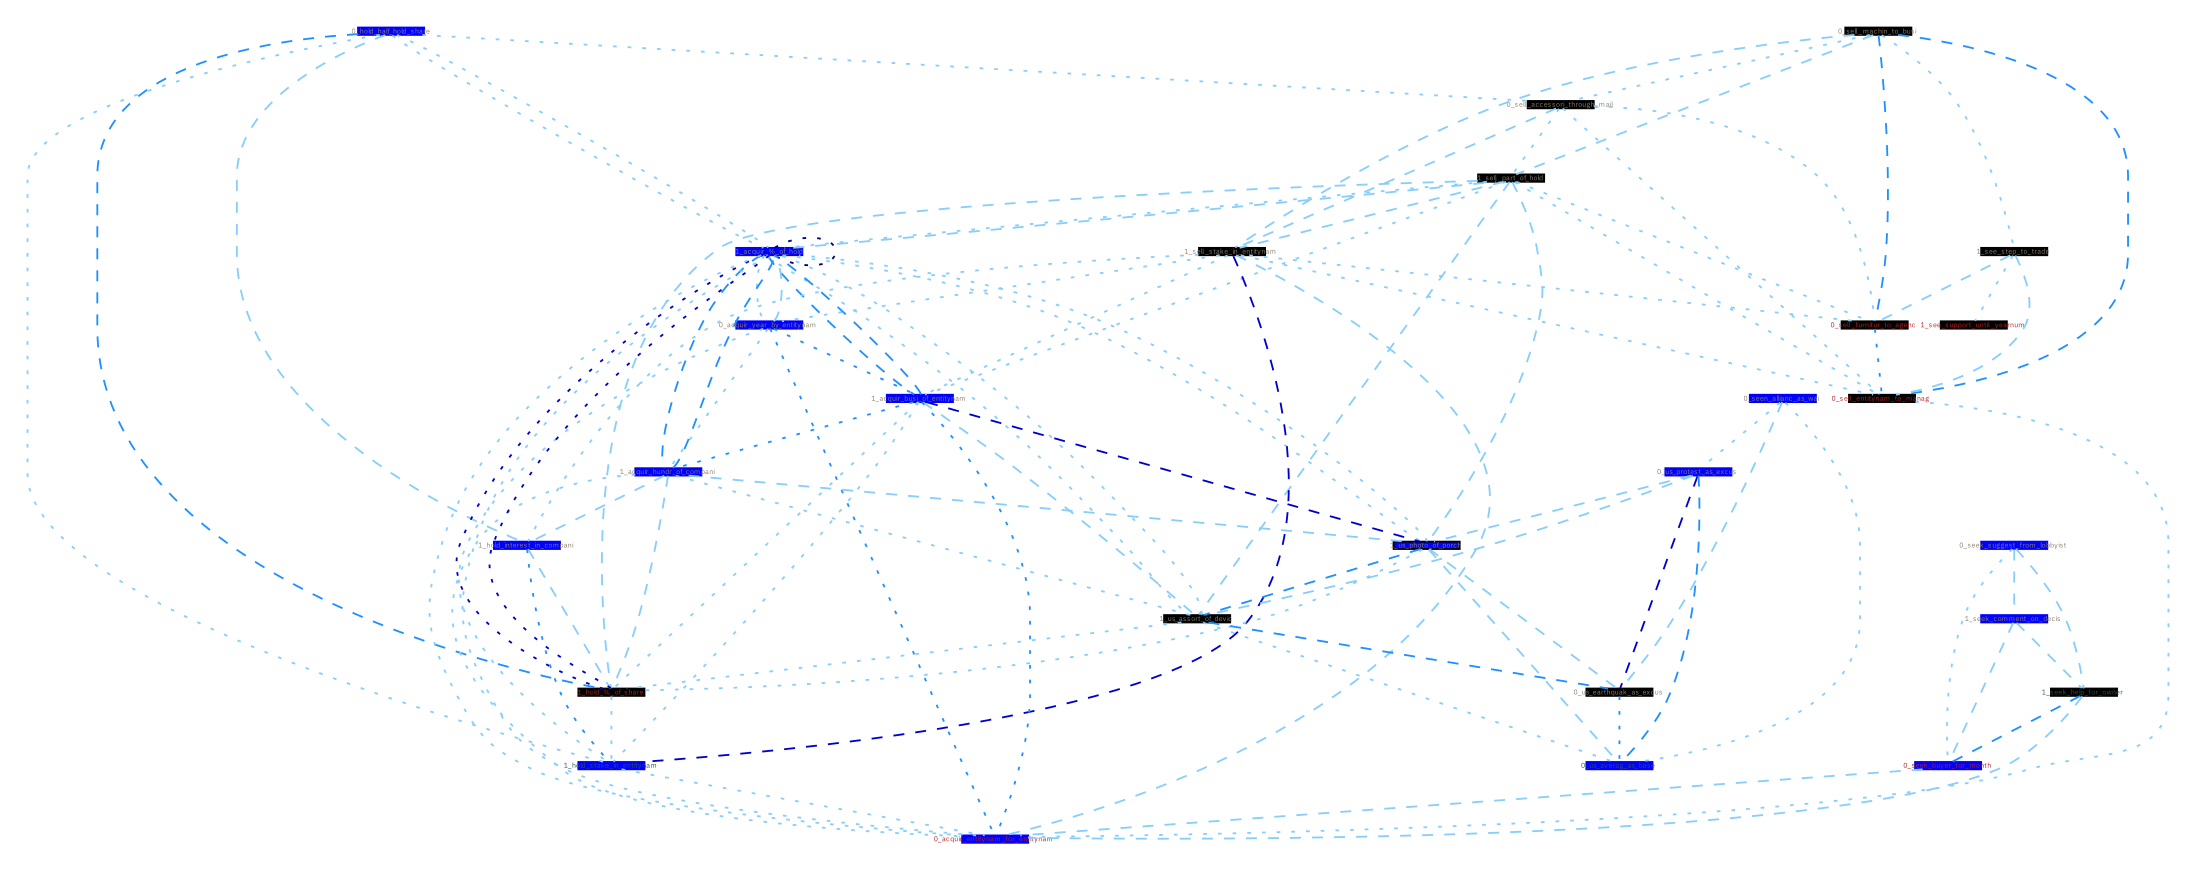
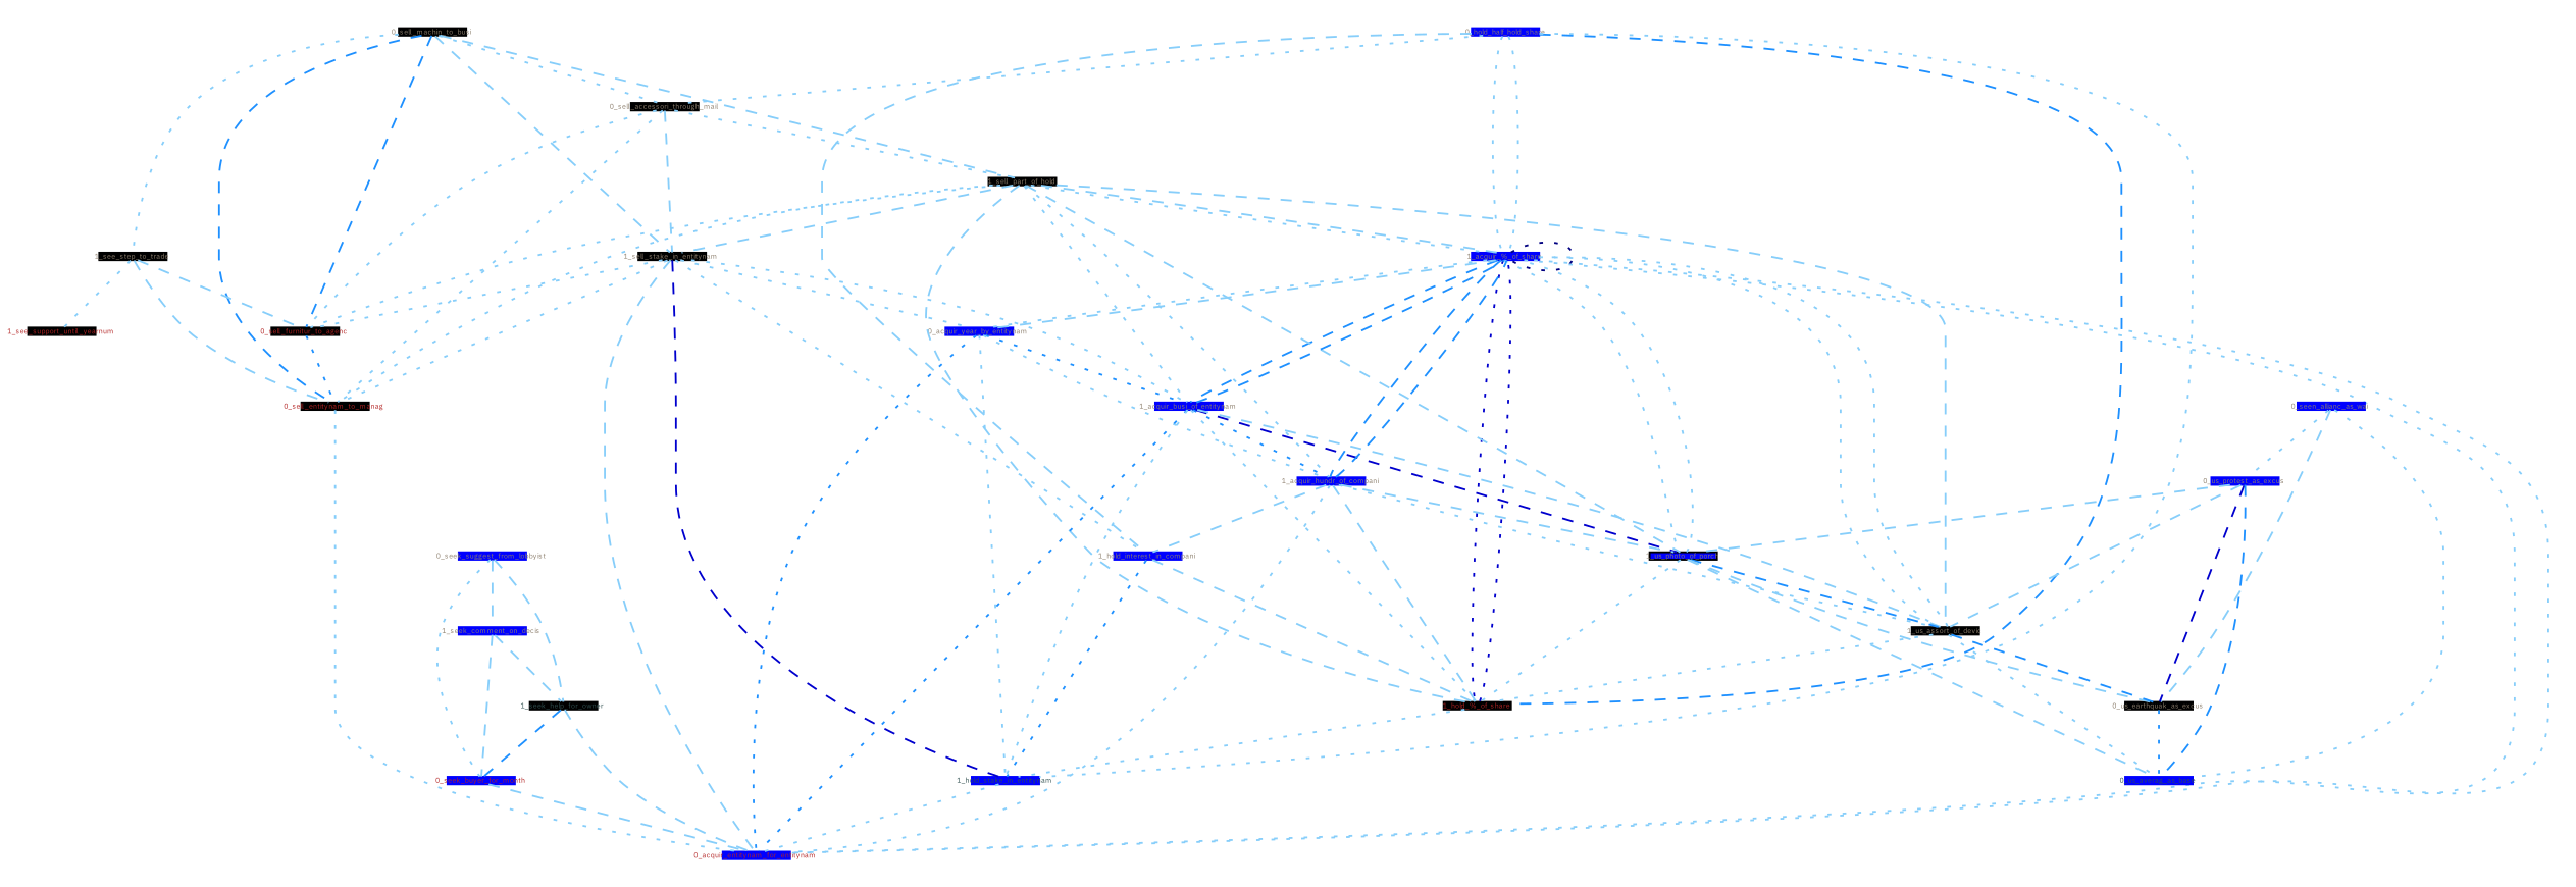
  graph {
    fontname="IBM Plex Sans"
    node [color=blue fixedsize=true fontcolor="#8b7d6b" fontname="IBM Plex Sans" fontsize=4 shape=polygon style=filled]
    edge [color="#87cefa" fontname="IBM Plex Sans" style=dotted w=1]
    "0_sell_machin_to_busi " [color=black height=.06 width=.5]
    "0_seek_suggest_from_lobbyist " [height=.06 width=.5]
    "1_see_step_to_trade " [color=black height=.06 width=.5]
    "1_seek_comment_on_decis " [height=.06 width=.5]
    n5 [height=.06 label="0_hold_half_hold_share" width=.5]
    "0_sell_accessori_through_mail " [color=black height=.06 width=.5]
-   "1_acquir_%_of_share " [height=.06 width=.5 label="1_acquir_%_of_hold"]
+   "1_acquir_%_of_share " [height=.06 width=.5]
    "1_sell_part_of_hold " [color=black height=.06 width=.5]
    "1_sell_stake_in_entitynam " [color=black height=.06 width=.5]
    "0_acquir_year_by_entitynam " [height=.06 width=.5]
    "0_seen_allianc_as_wai " [height=.06 width=.5]
    "1_acquir_busi_of_entitynam " [height=.06 width=.5]
    "0_us_protest_as_excus " [height=.06 width=.5]
    "1_acquir_hundr_of_compani " [height=.06 width=.5]
    "1_hold_interest_in_compani " [height=.06 width=.5]
    "1_us_photo_of_porch " [color=black fillcolor=blue height=.06 width=.5]
    "1_us_assort_of_devic " [color=black height=.06 width=.5]
    "0_us_earthquak_as_excus " [color=black height=.06 width=.5]
    "1_hold_%_of_share " [color=black fontcolor="#b22222" height=.06 width=.5]
    "0_seek_buyer_for_month " [fontcolor="#b22222" height=.06 width=.5]
    "1_see_support_until_yearnum " [color=black fontcolor="#b22222" height=.06 width=.5]
    "0_sell_furnitur_to_agenc " [color=black fontcolor="#b22222" height=.06 width=.5]
    "0_sell_entitynam_to_manag " [color=black fontcolor="#b22222" height=.06 width=.5]
    "0_acquir_entitynam_for_entitynam " [fontcolor="#b22222" height=.06 width=.5]
    "1_seek_help_for_owner " [color=black fontcolor="#2f4f4f" height=.06 width=.5]
    "1_hold_stake_in_entitynam " [fontcolor="#2f4f4f" height=.06 width=.5]
    "0_us_averag_as_base " [fontcolor="#2f4f4f" height=.06 width=.5]
    subgraph sub_1 {
      "0_sell_machin_to_busi "
      "0_seek_suggest_from_lobbyist "
      "1_see_step_to_trade "
      "1_seek_comment_on_decis "
      n5
      "0_sell_accessori_through_mail "
      "1_acquir_%_of_share "
      "1_sell_part_of_hold "
      "1_sell_stake_in_entitynam "
      "0_acquir_year_by_entitynam "
      "0_seen_allianc_as_wai "
      "1_acquir_busi_of_entitynam "
      "0_us_protest_as_excus "
      "1_acquir_hundr_of_compani "
      "1_hold_interest_in_compani "
      "1_us_photo_of_porch "
      "1_us_assort_of_devic "
      "0_us_earthquak_as_excus "
    }
    subgraph sub_2 {
      "1_acquir_%_of_share "
      "1_hold_%_of_share "
      "0_seek_buyer_for_month "
      "1_see_support_until_yearnum "
      "0_sell_furnitur_to_agenc "
      "0_sell_entitynam_to_manag "
      "0_acquir_entitynam_for_entitynam "
    }
    "0_sell_machin_to_busi " -- "1_see_step_to_trade "
    "0_sell_machin_to_busi " -- "0_sell_accessori_through_mail "
    "0_sell_machin_to_busi " -- "1_sell_part_of_hold " [style=dashed]
    "0_sell_machin_to_busi " -- "1_sell_stake_in_entitynam " [style=dashed]
    "0_sell_machin_to_busi " -- "0_sell_furnitur_to_agenc " [color="#1e90ff" style=dashed w=2]
    "0_sell_machin_to_busi " -- "0_sell_entitynam_to_manag " [color="#1e90ff" style=dashed w=2]
    "0_seek_suggest_from_lobbyist " -- "1_seek_comment_on_decis " [style=dashed]
    "0_seek_suggest_from_lobbyist " -- "0_seek_buyer_for_month "
    "0_seek_suggest_from_lobbyist " -- "1_seek_help_for_owner " [style=dashed]
    "1_see_step_to_trade " -- "1_see_support_until_yearnum "
    "1_see_step_to_trade " -- "0_sell_furnitur_to_agenc " [style=dashed]
    "1_see_step_to_trade " -- "0_sell_entitynam_to_manag " [style=dashed]
    "1_seek_comment_on_decis " -- "0_seek_buyer_for_month " [style=dashed]
    "1_seek_comment_on_decis " -- "1_seek_help_for_owner " [style=dashed]
    n5 -- "0_sell_accessori_through_mail "
    n5 -- "1_acquir_%_of_share "
    n5 -- "1_acquir_%_of_share "
    n5 -- "1_hold_interest_in_compani " [style=dashed]
    n5 -- "1_hold_%_of_share " [color="#1e90ff" style=dashed w=2]
    n5 -- "1_hold_stake_in_entitynam "
    "0_sell_accessori_through_mail " -- "1_sell_part_of_hold "
    "0_sell_accessori_through_mail " -- "1_sell_stake_in_entitynam " [style=dashed]
    "0_sell_accessori_through_mail " -- "0_sell_furnitur_to_agenc "
    "0_sell_accessori_through_mail " -- "0_sell_entitynam_to_manag "
    "1_acquir_%_of_share " -- "1_acquir_%_of_share " [color="#000080" w=4]
    "1_acquir_%_of_share " -- "1_sell_part_of_hold " [style=dashed]
    "1_acquir_%_of_share " -- "0_acquir_year_by_entitynam "
    "1_acquir_%_of_share " -- "1_acquir_busi_of_entitynam " [color="#1e90ff" style=dashed w=2]
    "1_acquir_%_of_share " -- "1_acquir_hundr_of_compani " [color="#1e90ff" style=dashed w=2]
    "1_acquir_%_of_share " -- "1_us_photo_of_porch "
    "1_acquir_%_of_share " -- "1_us_assort_of_devic "
    "1_acquir_%_of_share " -- "1_hold_%_of_share " [color="#0000cd" w=3]
    "1_acquir_%_of_share " -- "0_acquir_entitynam_for_entitynam "
    "1_acquir_%_of_share " -- "0_acquir_entitynam_for_entitynam "
    "1_sell_part_of_hold " -- "1_acquir_%_of_share "
    "1_sell_part_of_hold " -- "1_sell_stake_in_entitynam " [style=dashed]
    "1_sell_part_of_hold " -- "1_acquir_busi_of_entitynam "
+   "1_sell_part_of_hold " -- "1_acquir_hundr_of_compani "
    "1_sell_part_of_hold " -- "1_us_photo_of_porch " [style=dashed]
    "1_sell_part_of_hold " -- "1_us_assort_of_devic " [style=dashed]
    "1_sell_part_of_hold " -- "1_hold_%_of_share " [style=dashed]
    "1_sell_part_of_hold " -- "0_sell_furnitur_to_agenc "
    "1_sell_part_of_hold " -- "0_sell_entitynam_to_manag "
    "1_sell_stake_in_entitynam " -- "0_acquir_year_by_entitynam "
    "1_sell_stake_in_entitynam " -- "1_acquir_busi_of_entitynam "
    "1_sell_stake_in_entitynam " -- "1_hold_interest_in_compani "
    "1_sell_stake_in_entitynam " -- "0_sell_furnitur_to_agenc "
    "1_sell_stake_in_entitynam " -- "0_sell_entitynam_to_manag "
    "1_sell_stake_in_entitynam " -- "0_acquir_entitynam_for_entitynam " [style=dashed]
    "1_sell_stake_in_entitynam " -- "1_hold_stake_in_entitynam " [color="#0000cd" style=dashed w=3]
    "0_acquir_year_by_entitynam " -- "1_acquir_%_of_share " [style=dashed]
    "0_acquir_year_by_entitynam " -- "1_acquir_busi_of_entitynam " [color="#1e90ff" w=2]
    "0_acquir_year_by_entitynam " -- "1_acquir_hundr_of_compani "
    "0_acquir_year_by_entitynam " -- "0_acquir_entitynam_for_entitynam " [color="#1e90ff" w=2]
    "0_acquir_year_by_entitynam " -- "1_hold_stake_in_entitynam "
    "0_seen_allianc_as_wai " -- "0_us_protest_as_excus "
    "0_seen_allianc_as_wai " -- "0_us_earthquak_as_excus " [style=dashed]
    "0_seen_allianc_as_wai " -- "0_us_averag_as_base "
    "1_acquir_busi_of_entitynam " -- "1_acquir_%_of_share " [color="#1e90ff" style=dashed w=2]
    "1_acquir_busi_of_entitynam " -- "1_acquir_hundr_of_compani " [color="#1e90ff" w=2]
    "1_acquir_busi_of_entitynam " -- "1_us_photo_of_porch " [color="#0000cd" style=dashed]
    "1_acquir_busi_of_entitynam " -- "1_us_assort_of_devic " [style=dashed]
    "1_acquir_busi_of_entitynam " -- "1_hold_%_of_share "
    "1_acquir_busi_of_entitynam " -- "0_acquir_entitynam_for_entitynam " [color="#1e90ff" w=2]
    "1_acquir_busi_of_entitynam " -- "1_hold_stake_in_entitynam "
    "0_us_protest_as_excus " -- "1_us_photo_of_porch " [style=dashed]
    "0_us_protest_as_excus " -- "1_us_assort_of_devic " [style=dashed]
    "0_us_protest_as_excus " -- "0_us_earthquak_as_excus " [color="#0000cd" style=dashed w=3]
    "0_us_protest_as_excus " -- "0_us_averag_as_base " [color="#1e90ff" style=dashed w=2]
    "1_acquir_hundr_of_compani " -- "1_acquir_%_of_share " [color="#1e90ff" style=dashed w=2]
    "1_acquir_hundr_of_compani " -- "1_hold_interest_in_compani " [style=dashed]
    "1_acquir_hundr_of_compani " -- "1_us_photo_of_porch " [style=dashed]
    "1_acquir_hundr_of_compani " -- "1_us_assort_of_devic "
    "1_acquir_hundr_of_compani " -- "1_hold_%_of_share " [style=dashed]
    "1_acquir_hundr_of_compani " -- "0_acquir_entitynam_for_entitynam "
    "1_hold_interest_in_compani " -- "1_hold_%_of_share " [style=dashed]
    "1_hold_interest_in_compani " -- "1_hold_stake_in_entitynam " [color="#1e90ff" w=2]
    "1_us_photo_of_porch " -- "1_acquir_%_of_share "
    "1_us_photo_of_porch " -- "1_us_assort_of_devic " [color="#1e90ff" style=dashed w=2]
    "1_us_photo_of_porch " -- "0_us_earthquak_as_excus " [style=dashed]
    "1_us_photo_of_porch " -- "1_hold_%_of_share "
    "1_us_photo_of_porch " -- "0_us_averag_as_base " [style=dashed]
    "1_us_assort_of_devic " -- "1_acquir_%_of_share "
    "1_us_assort_of_devic " -- "0_us_earthquak_as_excus " [color="#1e90ff" style=dashed]
    "1_us_assort_of_devic " -- "1_hold_%_of_share "
    "1_us_assort_of_devic " -- "0_us_averag_as_base "
    "0_us_earthquak_as_excus " -- "0_us_averag_as_base " [color="#1e90ff" w=2]
    "1_hold_%_of_share " -- "1_acquir_%_of_share " [color="#0000cd" w=3]
    "1_hold_%_of_share " -- "1_hold_stake_in_entitynam "
    "0_seek_buyer_for_month " -- "0_acquir_entitynam_for_entitynam " [style=dashed]
    "0_sell_furnitur_to_agenc " -- "0_sell_entitynam_to_manag " [color="#1e90ff" w=2]
    "0_sell_entitynam_to_manag " -- "0_acquir_entitynam_for_entitynam "
    "1_seek_help_for_owner " -- "0_seek_buyer_for_month " [color="#1e90ff" style=dashed w=2]
    "1_seek_help_for_owner " -- "0_acquir_entitynam_for_entitynam " [style=dashed]
    "1_hold_stake_in_entitynam " -- "0_acquir_entitynam_for_entitynam "
  }
